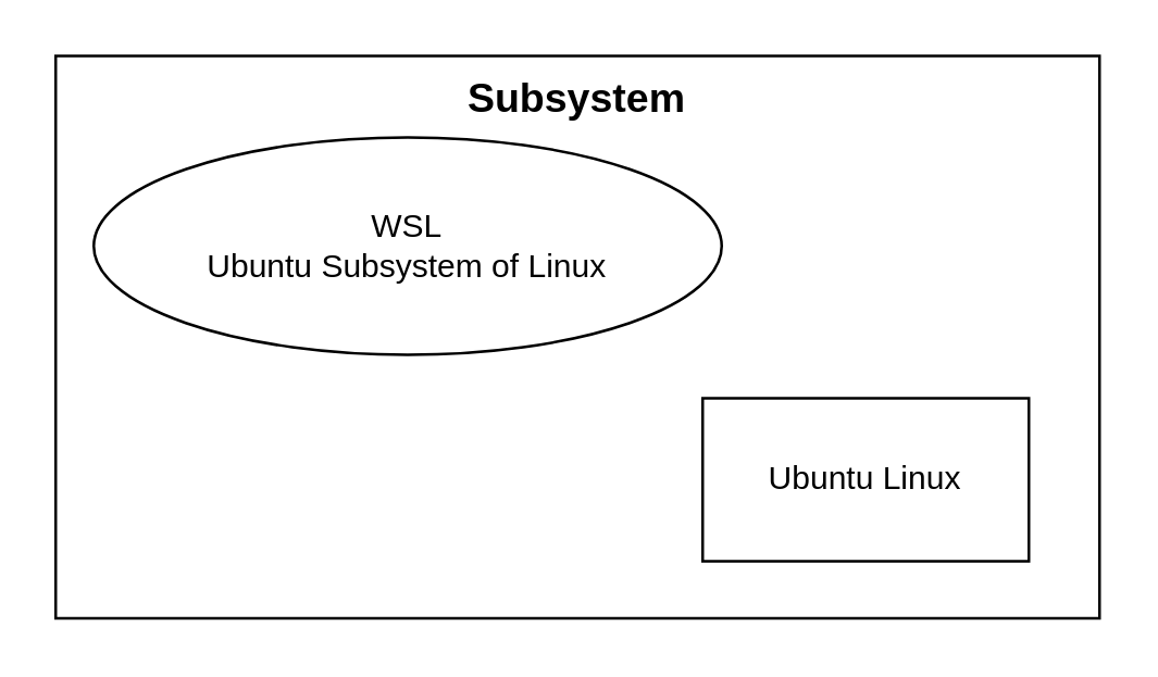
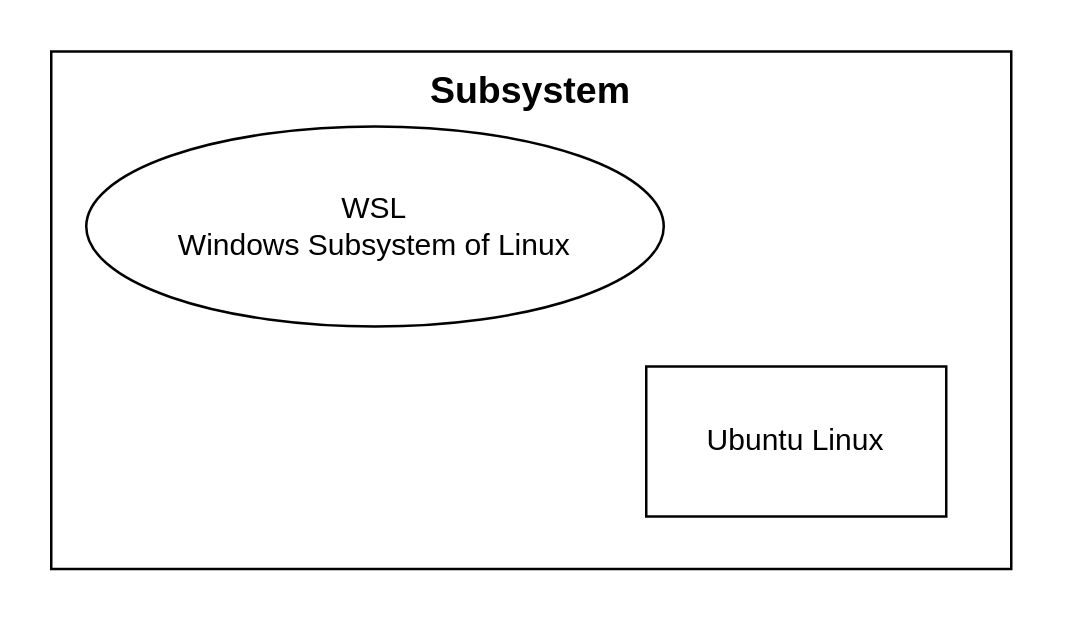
  <mxCell id="0" />
  <mxCell id="1" parent="0" />
  <mxCell id="2" value="Subsystem" style="rounded=0;whiteSpace=wrap;html=1;verticalAlign=top;fontStyle=1;fontSize=15;" vertex="1" parent="1"><mxGeometry x="20" y="20" width="384" height="207" as="geometry" /></mxCell>
- <mxCell id="3" value="WSL&lt;br&gt;Ubuntu Subsystem of Linux" style="ellipse;whiteSpace=wrap;html=1;" vertex="1" parent="1"><mxGeometry x="34" y="50" width="231" height="80" as="geometry" /></mxCell>
+ <mxCell id="3" value="WSL&lt;br&gt;Windows Subsystem of Linux" style="ellipse;whiteSpace=wrap;html=1;" vertex="1" parent="1"><mxGeometry x="34" y="50" width="231" height="80" as="geometry" /></mxCell>
  <mxCell id="4" value="Ubuntu Linux" style="rounded=0;whiteSpace=wrap;html=1;" vertex="1" parent="1"><mxGeometry x="258" y="146" width="120" height="60" as="geometry" /></mxCell>
